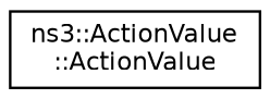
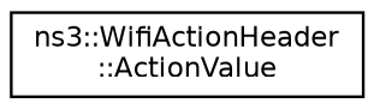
  digraph {
    rankdir=TB
-   n1 [color=black fillcolor=white fontname=Helvetica fontsize=10 height=0.2 label="ns3::ActionValue\l::ActionValue" shape=record style=filled width=0.4]
+   n1 [color=black fillcolor=white fontname=Helvetica fontsize=10 height=0.2 label="ns3::WifiActionHeader\l::ActionValue" shape=record style=filled width=0.4]
  }
